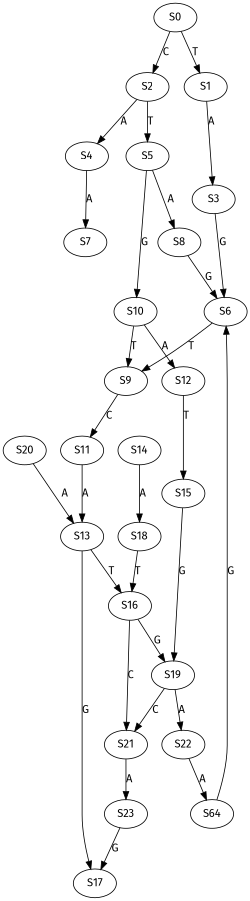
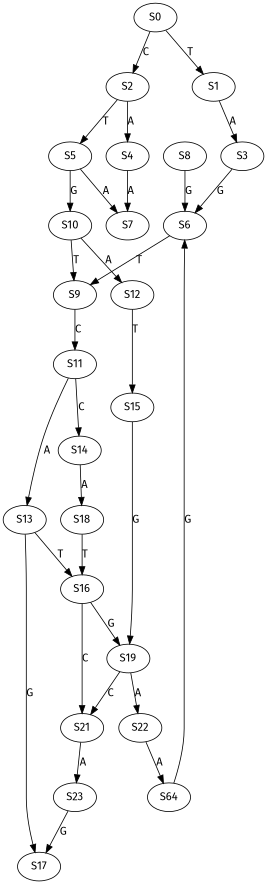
  strict digraph {
    fontname="Fira Sans"
    node [fontname="Fira Sans"]
    edge [fontname="Fira Sans"]
    S0
    S1
    S2
    S3
    S4
    S5
    S6
    S7
    S8
    S10
    S9
    S11
    S12
    S13
    S14
    S15
    S16
    S17
    S18
    S19
    S21
    S22
-   S20
    S23
    n25 [label=S64]
    S0 -> S1 [label=T]
    S0 -> S2 [label=C]
    S1 -> S3 [label=A]
    S2 -> S4 [label=A]
    S2 -> S5 [label=T]
    S3 -> S6 [label=G]
    S4 -> S7 [label=A]
-   S5 -> S8 [label=A]
+   S5 -> S7 [label=A]
    S5 -> S10 [label=G]
    S6 -> S9 [label=T]
    S8 -> S6 [label=G]
    S10 -> S9 [label=T]
    S10 -> S12 [label=A]
    S9 -> S11 [label=C]
    S11 -> S13 [label=A]
+   S11 -> S14 [label=C]
    S12 -> S15 [label=T]
    S13 -> S16 [label=T]
    S13 -> S17 [label=G]
    S14 -> S18 [label=A]
    S15 -> S19 [label=G]
    S16 -> S19 [label=G]
    S16 -> S21 [label=C]
    S18 -> S16 [label=T]
    S19 -> S21 [label=C]
    S19 -> S22 [label=A]
    S21 -> S23 [label=A]
    S22 -> n25 [label=A]
-   S20 -> S13 [label=A]
    S23 -> S17 [label=G]
    n25 -> S6 [label=G]
  }
